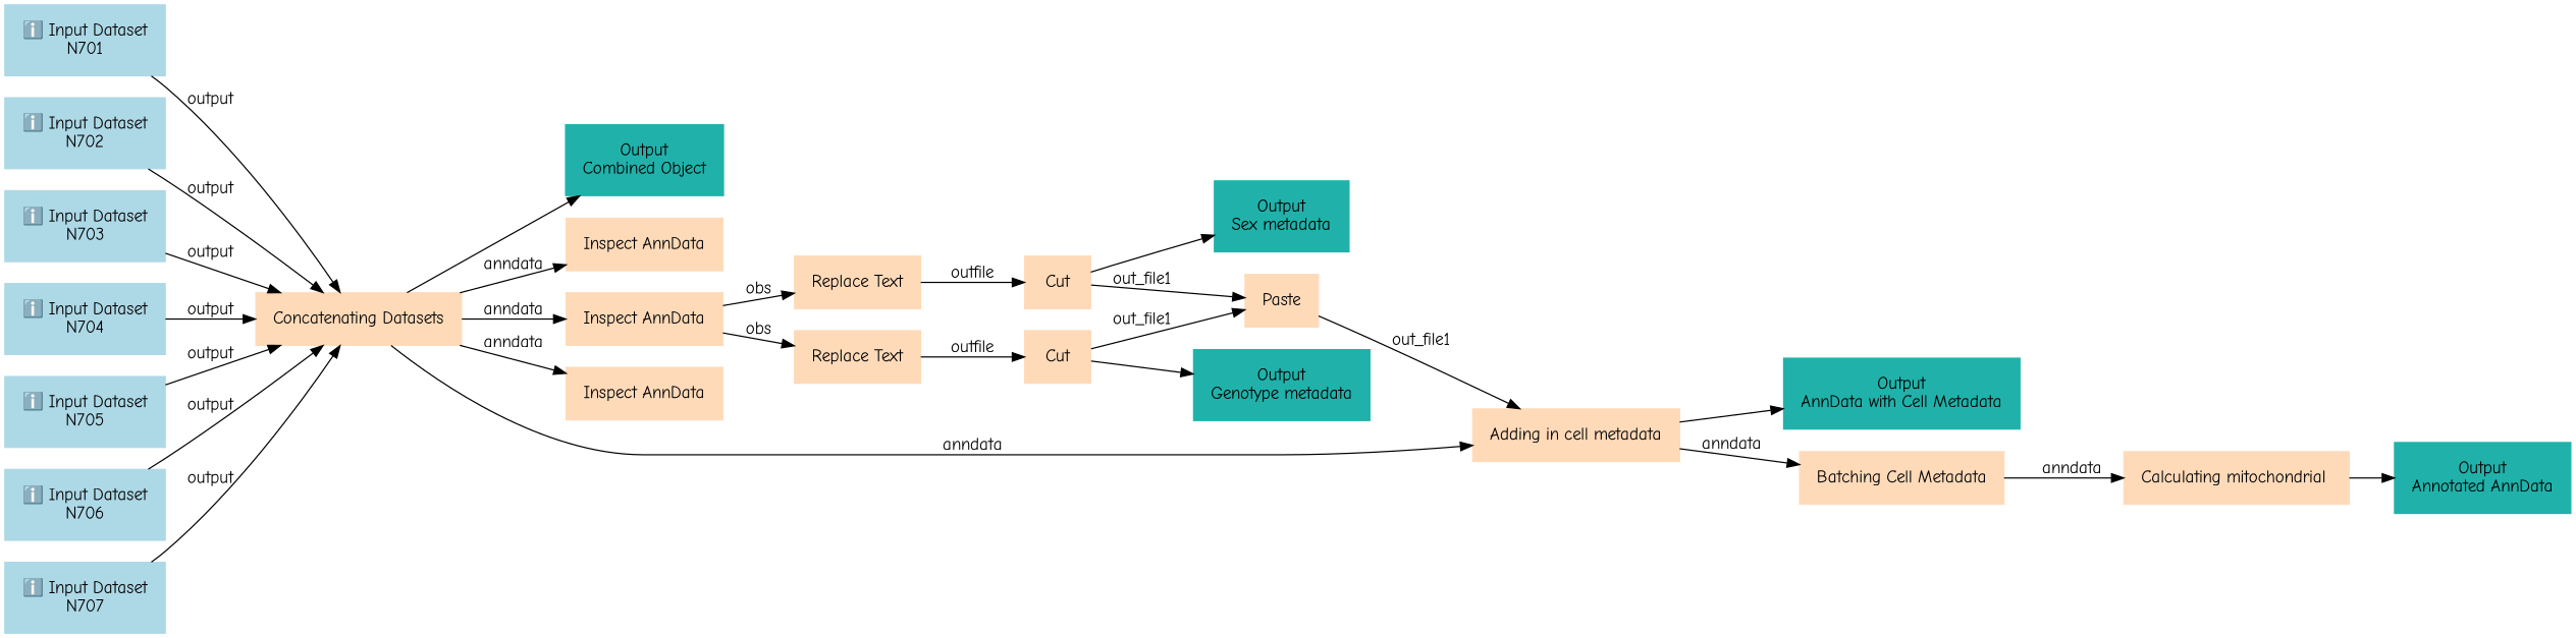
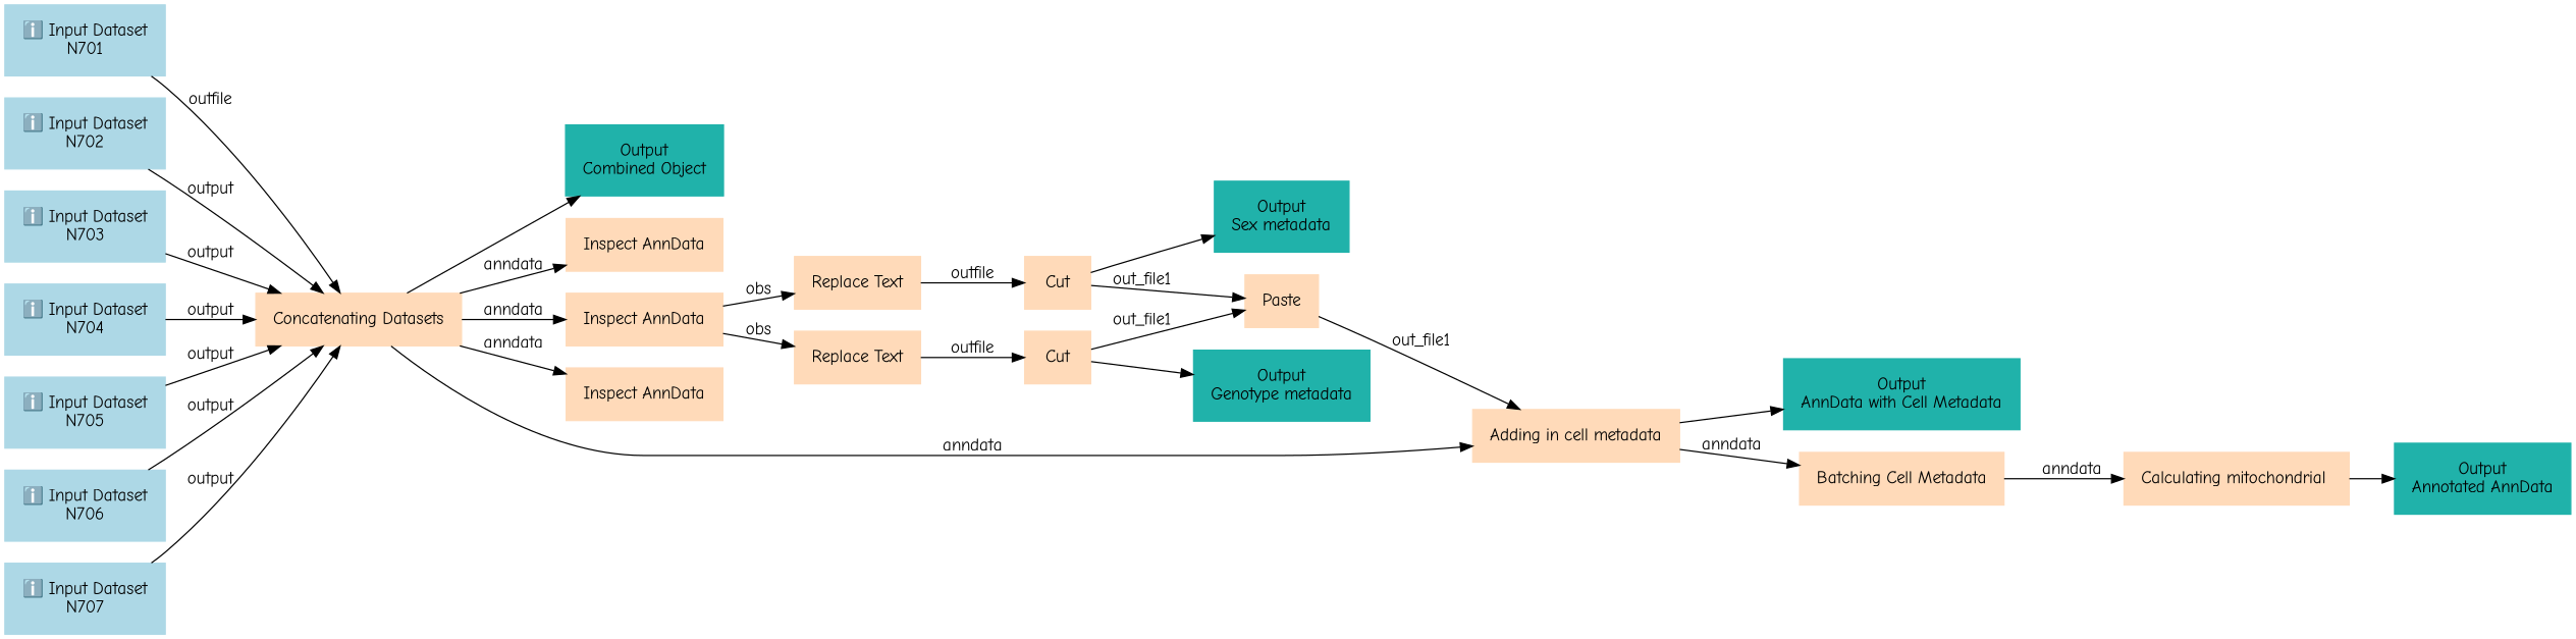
  digraph {
    fontname="Comic Neue"
    rankdir=LR
    node [color=peachpuff fontname="Comic Neue" margin="0.2,0.2" shape=box style=filled]
    edge [fontname="Comic Neue"]
    n1 [color=lightblue label="ℹ️ Input Dataset\nN701"]
    n2 [label="Concatenating Datasets"]
    n3 [color=lightseagreen label="Output\nCombined Object"]
    n4 [label="Inspect AnnData"]
    n5 [label="Inspect AnnData"]
    n6 [label="Inspect AnnData"]
    n7 [label="Adding in cell metadata"]
    n8 [color=lightblue label="ℹ️ Input Dataset\nN702"]
    n9 [color=lightblue label="ℹ️ Input Dataset\nN703"]
    n10 [color=lightblue label="ℹ️ Input Dataset\nN704"]
    n11 [color=lightblue label="ℹ️ Input Dataset\nN705"]
    n12 [color=lightblue label="ℹ️ Input Dataset\nN706"]
    n13 [color=lightblue label="ℹ️ Input Dataset\nN707"]
    n14 [label="Replace Text"]
    n15 [label="Replace Text"]
    n16 [color=lightseagreen label="Output\nAnnData with Cell Metadata"]
    n17 [label="Batching Cell Metadata"]
    n18 [label=Cut]
    n19 [label=Cut]
    n20 [color=lightseagreen label="Output\nSex metadata"]
    n21 [label=Paste]
    n22 [color=lightseagreen label="Output\nGenotype metadata"]
    n23 [label="Calculating mitochondrial "]
    n24 [color=lightseagreen label="Output\nAnnotated AnnData"]
-   n1 -> n2 [label=output]
+   n1 -> n2 [label=outfile]
    n2 -> n3
    n2 -> n4 [label=anndata]
    n2 -> n5 [label=anndata]
    n2 -> n6 [label=anndata]
    n2 -> n7 [label=anndata]
    n5 -> n14 [label=obs]
    n5 -> n15 [label=obs]
    n7 -> n16
    n7 -> n17 [label=anndata]
    n8 -> n2 [label=output]
    n9 -> n2 [label=output]
    n10 -> n2 [label=output]
    n11 -> n2 [label=output]
    n12 -> n2 [label=output]
    n13 -> n2 [label=output]
    n14 -> n18 [label=outfile]
    n15 -> n19 [label=outfile]
    n17 -> n23 [label=anndata]
    n18 -> n20
    n18 -> n21 [label=out_file1]
    n19 -> n21 [label=out_file1]
    n19 -> n22
    n21 -> n7 [label=out_file1]
    n23 -> n24
  }
